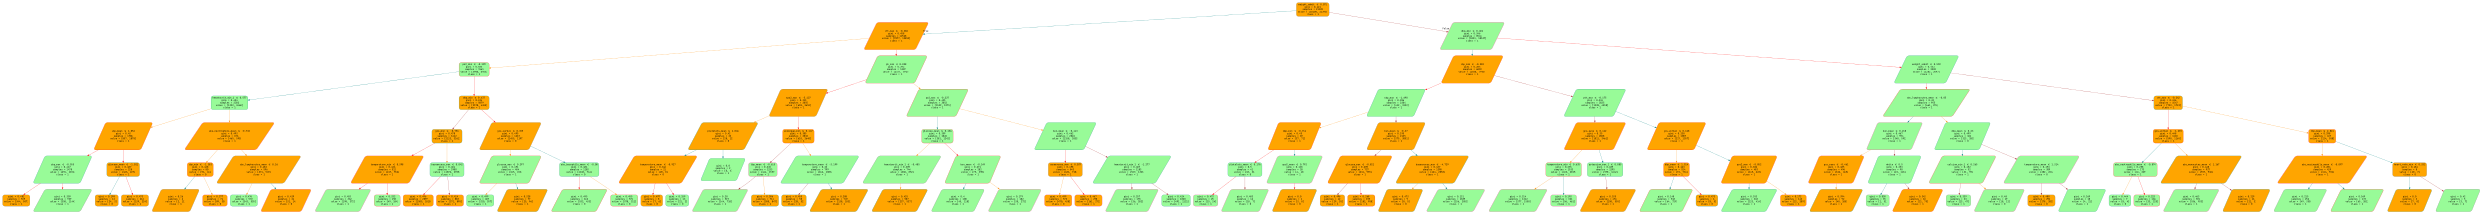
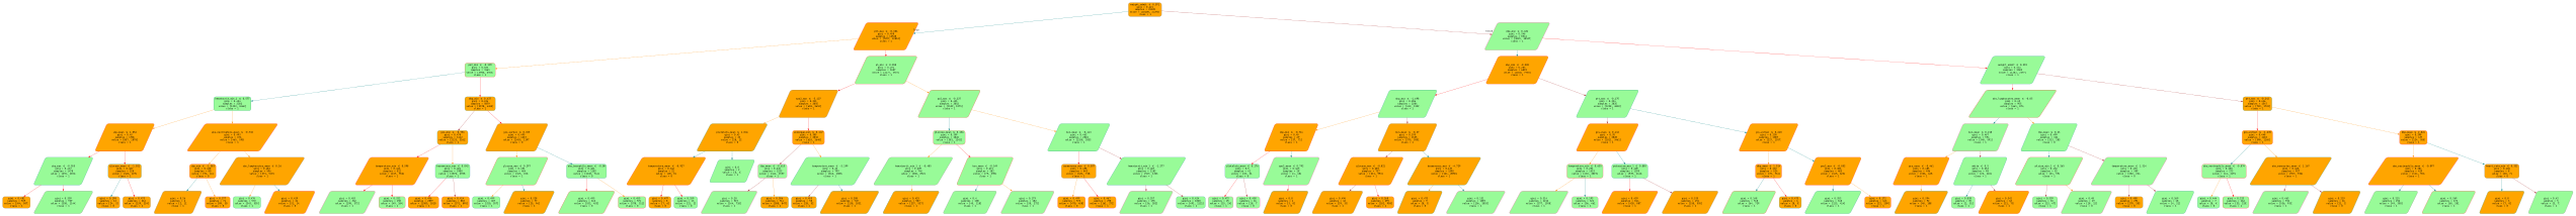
  digraph {
    fontname="JetBrains Mono"
    node [color=teal fillcolor=orange fontname="JetBrains Mono" shape=parallelogram style="filled, rounded"]
    edge [color=darkorange fontname="JetBrains Mono"]
    n1 [color=gray40 label="weight_admit <= 0.071\ngini = 0.421\nsamples = 21109\nvalue = [10100, 23390]\nclass = 1" shape=box]
    n2 [color=deeppink label="ptt_max <= -0.306\ngini = 0.458\nsamples = 12568\nvalue = [7077, 12853]\nclass = 1"]
    n3 [color=deeppink fillcolor=palegreen label="dbp_min <= 0.481\ngini = 0.346\nsamples = 8541\nvalue = [3023, 10537]\nclass = 1"]
    n4 [color=red fillcolor=palegreen label="po2_min <= -0.199\ngini = 0.485\nsamples = 7461\nvalue = [4900, 6926]\nclass = 1" shape=box]
    n5 [color=red fillcolor=palegreen label="ph_min <= 0.058\ngini = 0.393\nsamples = 5107\nvalue = [2177, 5927]\nclass = 1"]
    n6 [color=red label="sbp_min <= -0.502\ngini = 0.284\nsamples = 6039\nvalue = [1640, 7940]\nclass = 1"]
    n7 [fillcolor=palegreen label="weight_admit <= 0.559\ngini = 0.453\nsamples = 2502\nvalue = [1383, 2597]\nclass = 1"]
    n8 [fillcolor=palegreen label="hematocrit_min.1 <= 0.577\ngini = 0.454\nsamples = 2382\nvalue = [1322, 2468]\nclass = 1" shape=box]
    n9 [label="dbp_min <= 0.437\ngini = 0.494\nsamples = 5079\nvalue = [3578, 4458]\nclass = 1" shape=box]
    n10 [color=gray40 label="spo2_max <= -5.127\ngini = 0.313\nsamples = 2055\nvalue = [638, 2652]\nclass = 1"]
    n11 [color=red fillcolor=palegreen label="po2_max <= -0.227\ngini = 0.435\nsamples = 3052\nvalue = [1539, 3275]\nclass = 1"]
    n12 [color=red label="sbp_mean <= 1.056\ngini = 0.43\nsamples = 1706\nvalue = [857, 1878]\nclass = 1"]
    n13 [color=deeppink label="abs_neutrophils_mean <= -0.732\ngini = 0.493\nsamples = 676\nvalue = [465, 590]\nclass = 1"]
    n14 [label="gcs_min <= -0.756\ngini = 0.478\nsamples = 3412\nvalue = [2123, 3261]\nclass = 1" shape=box]
    n15 [color=gray40 label="gcs_verbal <= 0.155\ngini = 0.495\nsamples = 1667\nvalue = [1455, 1197]\nclass = 0"]
    n16 [fillcolor=palegreen label="sbp_max <= -0.555\ngini = 0.417\nsamples = 1478\nvalue = [694, 1651]\nclass = 1"]
    n17 [label="glucose_mean <= -1.021\ngini = 0.487\nsamples = 228\nvalue = [163, 227]\nclass = 1" shape=box]
    n18 [color=red label="sbp_min <= -1.383\ngini = 0.428\nsamples = 80\nvalue = [91, 41]\nclass = 0" shape=box]
    n19 [color=gray40 label="abs_lymphocytes_mean <= 0.26\ngini = 0.482\nsamples = 596\nvalue = [374, 549]\nclass = 1"]
    n20 [color=gray40 label="gini = 0.482\nsamples = 539\nvalue = [344, 507]\nclass = 1" shape=box]
    n21 [color=gray40 fillcolor=palegreen label="gini = 0.359\nsamples = 939\nvalue = [350, 1144]\nclass = 1"]
    n22 [color=gray40 label="gini = 0.198\nsamples = 12\nvalue = [24, 3]\nclass = 0" shape=box]
    n23 [color=gray40 label="gini = 0.473\nsamples = 216\nvalue = [139, 224]\nclass = 1" shape=box]
    n24 [color=gray40 label="gini = 0.26\nsamples = 6\nvalue = [2, 11]\nclass = 1"]
    n25 [color=deeppink label="gini = 0.377\nsamples = 74\nvalue = [89, 30]\nclass = 0" shape=box]
    n26 [fillcolor=palegreen label="gini = 0.476\nsamples = 572\nvalue = [343, 535]\nclass = 1" shape=box]
    n27 [color=deeppink label="gini = 0.429\nsamples = 24\nvalue = [31, 14]\nclass = 0"]
    n28 [color=deeppink label="temperature_min <= 0.398\ngini = 0.426\nsamples = 512\nvalue = [247, 556]\nclass = 1"]
    n29 [fillcolor=palegreen label="baseexcess_max <= 0.042\ngini = 0.484\nsamples = 2900\nvalue = [1876, 2705]\nclass = 1" shape=box]
    n30 [color=red fillcolor=palegreen label="glucose_max <= 0.297\ngini = 0.491\nsamples = 484\nvalue = [345, 453]\nclass = 1"]
    n31 [fillcolor=palegreen label="abs_basophils_mean <= -0.08\ngini = 0.481\nsamples = 1183\nvalue = [1110, 744]\nclass = 0" shape=box]
    n32 [color=deeppink fillcolor=palegreen label="gini = 0.453\nsamples = 362\nvalue = [198, 372]\nclass = 1"]
    n33 [color=red fillcolor=palegreen label="gini = 0.332\nsamples = 150\nvalue = [49, 184]\nclass = 1" shape=box]
    n34 [color=red label="gini = 0.496\nsamples = 2097\nvalue = [1505, 1810]\nclass = 1" shape=box]
    n35 [color=deeppink label="gini = 0.414\nsamples = 803\nvalue = [371, 895]\nclass = 1" shape=box]
    n36 [fillcolor=palegreen label="gini = 0.499\nsamples = 407\nvalue = [320, 357]\nclass = 1" shape=box]
    n37 [label="gini = 0.328\nsamples = 77\nvalue = [25, 96]\nclass = 1"]
    n38 [color=red fillcolor=palegreen label="gini = 0.495\nsamples = 612\nvalue = [532, 433]\nclass = 0"]
    n39 [color=red fillcolor=palegreen label="gini = 0.455\nsamples = 571\nvalue = [578, 311]\nclass = 0" shape=box]
    n40 [label="platelets_mean <= 1.046\ngini = 0.42\nsamples = 23\nvalue = [28, 12]\nclass = 0"]
    n41 [color=red label="aniongap_min <= 0.147\ngini = 0.305\nsamples = 2032\nvalue = [610, 2640]\nclass = 1" shape=box]
    n42 [color=red fillcolor=palegreen label="glucose_mean <= 0.184\ngini = 0.359\nsamples = 1026\nvalue = [381, 1242]\nclass = 1" shape=box]
    n43 [fillcolor=palegreen label="bun_mean <= -0.443\ngini = 0.462\nsamples = 2026\nvalue = [1158, 2033]\nclass = 1"]
    n44 [color=red label="temperature_mean <= -0.927\ngini = 0.346\nsamples = 21\nvalue = [28, 8]\nclass = 0"]
    n45 [fillcolor=palegreen label="gini = 0.0\nsamples = 2\nvalue = [0, 4]\nclass = 1"]
    n46 [color=deeppink fillcolor=palegreen label="dbp_mean <= -0.615\ngini = 0.345\nsamples = 1233\nvalue = [444, 1557]\nclass = 1" shape=box]
    n47 [fillcolor=palegreen label="temperature_mean <= -3.199\ngini = 0.23\nsamples = 799\nvalue = [166, 1083]\nclass = 1"]
    n48 [color=gray40 label="gini = 0.497\nsamples = 8\nvalue = [7, 6]\nclass = 0" shape=box]
    n49 [fillcolor=palegreen label="gini = 0.159\nsamples = 13\nvalue = [21, 2]\nclass = 0" shape=box]
    n50 [color=deeppink fillcolor=palegreen label="gini = 0.28\nsamples = 519\nvalue = [144, 710]\nclass = 1"]
    n51 [label="gini = 0.386\nsamples = 714\nvalue = [300, 847]\nclass = 1" shape=box]
    n52 [label="gini = 0.455\nsamples = 50\nvalue = [28, 52]\nclass = 1" shape=box]
    n53 [label="gini = 0.208\nsamples = 749\nvalue = [138, 1031]\nclass = 1"]
    n54 [color=gray40 fillcolor=palegreen label="hematocrit_min.1 <= -0.485\ngini = 0.389\nsamples = 744\nvalue = [306, 852]\nclass = 1"]
    n55 [color=red fillcolor=palegreen label="bun_mean <= -0.149\ngini = 0.271\nsamples = 282\nvalue = [75, 390]\nclass = 1"]
    n56 [color=gray40 label="baseexcess_max <= 0.307\ngini = 0.498\nsamples = 843\nvalue = [631, 710]\nclass = 1" shape=box]
    n57 [fillcolor=palegreen label="hematocrit_min.1 <= -1.277\ngini = 0.407\nsamples = 1183\nvalue = [527, 1323]\nclass = 1"]
    n58 [label="gini = 0.425\nsamples = 507\nvalue = [237, 537]\nclass = 1"]
    n59 [color=gray40 fillcolor=palegreen label="gini = 0.4\nsamples = 100\nvalue = [45, 118]\nclass = 1"]
    n60 [color=deeppink fillcolor=palegreen label="gini = 0.179\nsamples = 182\nvalue = [30, 272]\nclass = 1"]
    n61 [color=deeppink label="gini = 0.499\nsamples = 573\nvalue = [470, 438]\nclass = 0" shape=box]
    n62 [color=deeppink label="gini = 0.467\nsamples = 270\nvalue = [161, 272]\nclass = 1" shape=box]
    n63 [color=deeppink fillcolor=palegreen label="gini = 0.257\nsamples = 155\nvalue = [36, 202]\nclass = 1"]
    n64 [fillcolor=palegreen label="gini = 0.424\nsamples = 1028\nvalue = [491, 1121]\nclass = 1" shape=box]
    n65 [fillcolor=palegreen label="sbp_max <= -1.698\ngini = 0.206\nsamples = 2204\nvalue = [412, 3122]\nclass = 1"]
    n66 [fillcolor=palegreen label="ptt_max <= -0.175\ngini = 0.324\nsamples = 3835\nvalue = [1228, 4818]\nclass = 1"]
    n67 [color=red fillcolor=palegreen label="abs_lymphocytes_mean <= -0.05\ngini = 0.49\nsamples = 955\nvalue = [661, 874]\nclass = 1"]
    n68 [label="ptt_max <= -0.242\ngini = 0.416\nsamples = 1547\nvalue = [722, 1723]\nclass = 1" shape=box]
    n69 [color=red label="mbp_min <= -0.714\ngini = 0.45\nsamples = 69\nvalue = [37, 71]\nclass = 1"]
    n70 [color=gray40 label="bun_mean <= -0.37\ngini = 0.195\nsamples = 2135\nvalue = [375, 3051]\nclass = 1"]
    n71 [color=deeppink label="gcs_eyes <= 0.412\ngini = 0.35\nsamples = 2828\nvalue = [1011, 3461]\nclass = 1"]
    n72 [color=red label="gcs_verbal <= 0.618\ngini = 0.238\nsamples = 1007\nvalue = [217, 1357]\nclass = 1"]
    n73 [fillcolor=palegreen label="platelets_mean <= 0.176\ngini = 0.5\nsamples = 41\nvalue = [33, 31]\nclass = 0" shape=box]
    n74 [color=deeppink fillcolor=palegreen label="spo2_mean <= 0.792\ngini = 0.165\nsamples = 28\nvalue = [4, 40]\nclass = 1"]
    n75 [color=red label="glucose_max <= -0.821\ngini = 0.289\nsamples = 737\nvalue = [211, 993]\nclass = 1"]
    n76 [label="baseexcess_max <= -4.729\ngini = 0.137\nsamples = 1398\nvalue = [164, 2058]\nclass = 1"]
    n77 [color=deeppink fillcolor=palegreen label="gini = 0.473\nsamples = 25\nvalue = [15, 24]\nclass = 1" shape=box]
-   n78 [color=deeppink fillcolor=palegreen label="gini = 0.403\nsamples = 16\nvalue = [18, 7]\nclass = 0"]
+   n78 [color=deeppink fillcolor=palegreen label="gini = 0.403\nsamples = 16\nvalue = [18, 7]\nclass = 0" shape=box]
    n79 [label="gini = 0.0\nsamples = 1\nvalue = [3, 0]\nclass = 0"]
-   n80 [color=gray40 label="gini = 0.496\nsamples = 42\nvalue = [29, 35]\nclass = 1" shape=box]
+   n80 [color=gray40 label="gini = 0.496\nsamples = 42\nvalue = [29, 35]\nclass = 1"]
    n81 [color=red label="gini = 0.268\nsamples = 695\nvalue = [182, 958]\nclass = 1" shape=box]
    n82 [label="gini = 0.473\nsamples = 9\nvalue = [8, 5]\nclass = 0"]
    n83 [color=deeppink fillcolor=palegreen label="gini = 0.131\nsamples = 1389\nvalue = [156, 2053]\nclass = 1"]
    n84 [color=red fillcolor=palegreen label="temperature_min <= 0.635\ngini = 0.291\nsamples = 1533\nvalue = [433, 2019]\nclass = 1" shape=box]
    n85 [fillcolor=palegreen label="potassium_max.1 <= 0.085\ngini = 0.409\nsamples = 1295\nvalue = [578, 1442]\nclass = 1" shape=box]
    n86 [color=deeppink label="dbp_mean <= 1.514\ngini = 0.163\nsamples = 524\nvalue = [72, 734]\nclass = 1" shape=box]
    n87 [color=red label="pco2_max <= -0.052\ngini = 0.306\nsamples = 483\nvalue = [145, 623]\nclass = 1"]
    n88 [color=deeppink fillcolor=palegreen label="gini = 0.314\nsamples = 1212\nvalue = [377, 1558]\nclass = 1"]
    n89 [color=deeppink fillcolor=palegreen label="gini = 0.193\nsamples = 321\nvalue = [56, 461]\nclass = 1" shape=box]
+   n90 [color=deeppink label="gini = 0.439\nsamples = 844\nvalue = [428, 887]\nclass = 1"]
    n91 [color=gray40 label="gini = 0.335\nsamples = 451\nvalue = [150, 555]\nclass = 1"]
    n92 [color=red fillcolor=palegreen label="gini = 0.148\nsamples = 518\nvalue = [64, 729]\nclass = 1"]
    n93 [label="gini = 0.473\nsamples = 6\nvalue = [8, 5]\nclass = 0" shape=box]
    n94 [fillcolor=palegreen label="gini = 0.353\nsamples = 340\nvalue = [123, 414]\nclass = 1"]
    n95 [color=deeppink label="gini = 0.172\nsamples = 143\nvalue = [22, 209]\nclass = 1" shape=box]
    n96 [color=deeppink fillcolor=palegreen label="bun_mean <= 0.218\ngini = 0.467\nsamples = 594\nvalue = [348, 591]\nclass = 1"]
    n97 [fillcolor=palegreen label="dbp_mean <= 0.23\ngini = 0.499\nsamples = 361\nvalue = [313, 283]\nclass = 0"]
    n98 [color=red label="gcs_verbal <= -1.235\ngini = 0.448\nsamples = 1110\nvalue = [598, 1165]\nclass = 1" shape=box]
    n99 [color=deeppink label="dbp_mean <= 2.824\ngini = 0.298\nsamples = 437\nvalue = [124, 558]\nclass = 1" shape=box]
    n100 [color=deeppink label="gcs_eyes <= -0.461\ngini = 0.485\nsamples = 496\nvalue = [326, 465]\nclass = 1"]
    n101 [fillcolor=palegreen label="white <= 0.5\ngini = 0.253\nsamples = 98\nvalue = [22, 126]\nclass = 1"]
    n102 [color=red fillcolor=palegreen label="calcium_min.1 <= 0.265\ngini = 0.452\nsamples = 52\nvalue = [31, 59]\nclass = 1"]
    n103 [color=deeppink fillcolor=palegreen label="temperature_mean <= 1.314\ngini = 0.493\nsamples = 309\nvalue = [282, 224]\nclass = 0"]
    n104 [label="gini = 0.394\nsamples = 92\nvalue = [40, 108]\nclass = 1"]
    n105 [color=gray40 fillcolor=palegreen label="gini = 0.038\nsamples = 35\nvalue = [1, 51]\nclass = 1" shape=box]
    n106 [color=red label="gini = 0.342\nsamples = 63\nvalue = [21, 75]\nclass = 1"]
    n107 [color=gray40 fillcolor=palegreen label="gini = 0.339\nsamples = 33\nvalue = [13, 47]\nclass = 1" shape=box]
    n108 [color=deeppink fillcolor=palegreen label="gini = 0.48\nsamples = 19\nvalue = [18, 12]\nclass = 0"]
    n109 [color=gray40 label="gini = 0.488\nsamples = 291\nvalue = [278, 203]\nclass = 0" shape=box]
    n110 [fillcolor=palegreen label="gini = 0.269\nsamples = 18\nvalue = [4, 21]\nclass = 1"]
    n111 [color=red fillcolor=palegreen label="abs_neutrophils_mean <= -0.874\ngini = 0.258\nsamples = 173\nvalue = [41, 229]\nclass = 1" shape=box]
    n112 [label="abs_monocytes_mean <= 1.167\ngini = 0.468\nsamples = 937\nvalue = [557, 936]\nclass = 1"]
    n113 [color=deeppink label="abs_eosinophils_mean <= -0.097\ngini = 0.284\nsamples = 429\nvalue = [114, 551]\nclass = 1"]
    n114 [color=gray40 label="heart_rate_min <= 0.332\ngini = 0.484\nsamples = 8\nvalue = [10, 7]\nclass = 0" shape=box]
    n115 [fillcolor=palegreen label="gini = 0.444\nsamples = 7\nvalue = [8, 4]\nclass = 0" shape=box]
    n116 [color=red fillcolor=palegreen label="gini = 0.223\nsamples = 166\nvalue = [33, 225]\nclass = 1" shape=box]
    n117 [color=deeppink fillcolor=palegreen label="gini = 0.463\nsamples = 921\nvalue = [536, 933]\nclass = 1"]
    n118 [label="gini = 0.219\nsamples = 16\nvalue = [21, 3]\nclass = 0"]
    n119 [color=gray40 fillcolor=palegreen label="gini = 0.215\nsamples = 256\nvalue = [49, 350]\nclass = 1"]
    n120 [color=red fillcolor=palegreen label="gini = 0.369\nsamples = 173\nvalue = [65, 201]\nclass = 1"]
    n121 [label="gini = 0.0\nsamples = 3\nvalue = [7, 0]\nclass = 0"]
    n122 [color=gray40 fillcolor=palegreen label="gini = 0.42\nsamples = 5\nvalue = [3, 7]\nclass = 1"]
    n1 -> n2 [color=teal headlabel=True labelangle=45 labeldistance=2.5]
    n1 -> n3 [color=brown headlabel=False labelangle=-45 labeldistance=2.5]
    n2 -> n4
    n2 -> n5 [color=red]
    n3 -> n6 [color=teal]
    n3 -> n7 [color=red]
    n4 -> n8 [color=teal]
    n4 -> n9 [color=red]
    n5 -> n10 [color=red]
    n5 -> n11
    n6 -> n65 [color=red]
    n6 -> n66 [color=brown]
    n7 -> n67 [color=red]
    n7 -> n68 [color=brown]
    n8 -> n12
    n8 -> n13
    n9 -> n14 [color=brown]
    n9 -> n15 [color=red]
    n10 -> n40
    n10 -> n41 [color=red]
    n11 -> n42 [color=teal]
    n11 -> n43
    n12 -> n16 [color=red]
    n12 -> n17 [color=red]
    n13 -> n18
    n13 -> n19
    n14 -> n28 [color=red]
    n14 -> n29
    n15 -> n30
    n15 -> n31 [color=teal]
    n16 -> n20 [color=red]
    n16 -> n21 [color=red]
    n17 -> n22 [color=teal]
    n17 -> n23 [color=red]
    n18 -> n24 [color=teal]
    n18 -> n25
    n19 -> n26
    n19 -> n27 [color=teal]
    n28 -> n32 [color=red]
    n28 -> n33 [color=red]
    n29 -> n34 [color=red]
    n29 -> n35 [color=brown]
    n30 -> n36
    n30 -> n37 [color=teal]
    n31 -> n38 [color=red]
    n31 -> n39
    n40 -> n44 [color=teal]
    n40 -> n45 [color=teal]
    n41 -> n46 [color=brown]
    n41 -> n47
    n42 -> n54
    n42 -> n55 [color=red]
    n43 -> n56 [color=red]
    n43 -> n57 [color=brown]
    n44 -> n48 [color=red]
    n44 -> n49 [color=red]
    n46 -> n50 [color=brown]
    n46 -> n51
    n47 -> n52 [color=brown]
    n47 -> n53 [color=teal]
    n54 -> n58
    n55 -> n59 [color=teal]
    n55 -> n60
    n56 -> n61
    n56 -> n62 [color=red]
    n57 -> n63 [color=brown]
    n57 -> n64 [color=brown]
    n65 -> n69
    n65 -> n70 [color=brown]
    n66 -> n71 [color=brown]
    n66 -> n72 [color=teal]
    n67 -> n96 [color=teal]
    n67 -> n97
    n68 -> n98 [color=red]
    n68 -> n99
    n69 -> n73 [color=red]
    n69 -> n74 [color=teal]
    n70 -> n75 [color=brown]
    n70 -> n76 [color=teal]
    n71 -> n84
    n71 -> n85 [color=teal]
    n72 -> n86
    n72 -> n87 [color=teal]
    n73 -> n77 [color=red]
    n73 -> n78 [color=brown]
    n74 -> n79 [color=red]
    n75 -> n80 [color=brown]
    n75 -> n81 [color=red]
    n76 -> n82
    n76 -> n83 [color=teal]
    n84 -> n88
    n84 -> n89 [color=teal]
+   n85 -> n90 [color=red]
    n85 -> n91 [color=brown]
    n86 -> n92 [color=teal]
    n86 -> n93 [color=red]
    n87 -> n94 [color=teal]
    n87 -> n95
    n96 -> n100
    n96 -> n101 [color=brown]
    n97 -> n102 [color=teal]
    n97 -> n103 [color=brown]
    n98 -> n111 [color=teal]
    n98 -> n112
    n99 -> n113
    n99 -> n114 [color=teal]
    n100 -> n104
    n101 -> n105 [color=teal]
    n101 -> n106 [color=brown]
    n102 -> n107 [color=brown]
    n102 -> n108
    n103 -> n109 [color=brown]
    n103 -> n110 [color=brown]
    n111 -> n115
    n111 -> n116 [color=red]
    n112 -> n117 [color=brown]
    n112 -> n118 [color=brown]
    n113 -> n119 [color=teal]
    n113 -> n120 [color=teal]
    n114 -> n121 [color=teal]
    n114 -> n122 [color=brown]
  }
